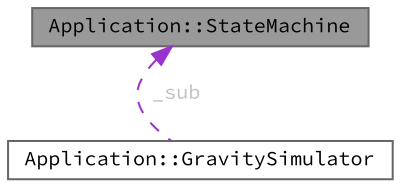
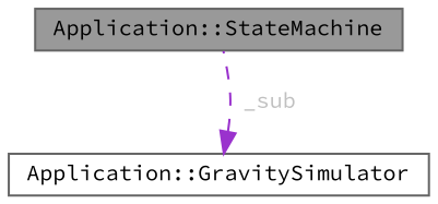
  digraph {
    fontname="Source Code Pro"
    node [color=gray40 fontname="Source Code Pro" fontsize=10 shape=box style=filled]
    n1 [fillcolor=grey60 fontcolor=black height=0.2 label="Application::StateMachine" width=0.4]
    n2 [fillcolor=white height=0.2 label="Application::GravitySimulator" width=0.4]
-   n1 -> n2 [color=darkorchid3 dir=back fontcolor=grey fontname="Source Code Pro" fontsize=10 label=" _sub" labelfontname=Helvetica labelfontsize=10 style=dashed]
+   n2 -> n1 [color=darkorchid3 dir=back fontcolor=grey fontname="Source Code Pro" fontsize=10 label=" _sub" labelfontname=Helvetica labelfontsize=10 style=dashed]
  }
